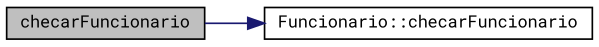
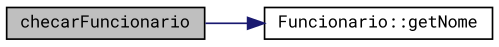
  digraph {
    rankdir=LR
    fontname="Roboto Mono"
    node [color=black fontname="Roboto Mono" fontsize=10 shape=record style=filled]
    n1 [fillcolor=grey75 fontcolor=black height=0.2 label=checarFuncionario width=0.4]
-   n2 [fillcolor=white height=0.2 label="Funcionario::checarFuncionario" width=0.4]
+   n2 [fillcolor=white height=0.2 label="Funcionario::getNome" width=0.4]
    n1 -> n2 [color=midnightblue fontname="Roboto Mono" fontsize=10 labelfontname=Helvetica labelfontsize=10 style=solid]
  }
